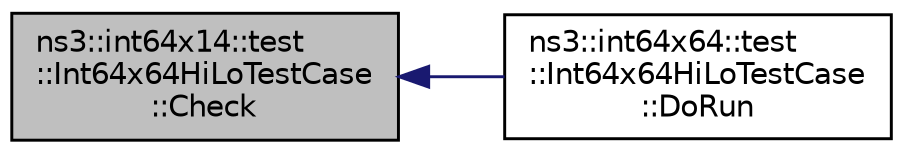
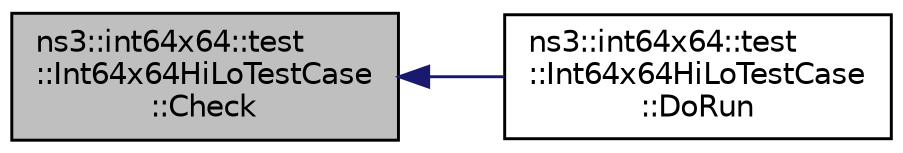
  digraph {
    rankdir=LR
    node [color=black fontname=Helvetica fontsize=10 shape=record style=filled]
-   n1 [fillcolor=grey75 fontcolor=black height=0.2 label="ns3::int64x14::test\l::Int64x64HiLoTestCase\l::Check" width=0.4]
+   n1 [fillcolor=grey75 fontcolor=black height=0.2 label="ns3::int64x64::test\l::Int64x64HiLoTestCase\l::Check" width=0.4]
    n2 [fillcolor=white height=0.2 label="ns3::int64x64::test\l::Int64x64HiLoTestCase\l::DoRun" width=0.4]
    n1 -> n2 [color=midnightblue dir=back fontname=Helvetica fontsize=10 labelfontname=Helvetica labelfontsize=10 style=solid]
  }
